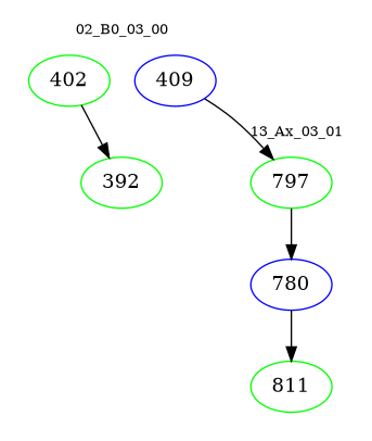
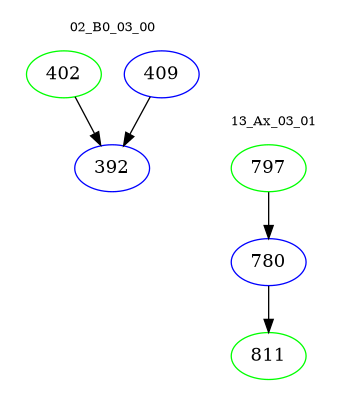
  digraph {
    node [color=green]
    edge [color=black]
    n1 [label=797]
    n2 [color=blue label=780]
    n3 [label=811]
    n4 [label=402]
    n5 [color=blue label=409]
-   n6 [label=392]
+   n6 [color=blue label=392]
    subgraph cluster_1 {
      color=white
      fontsize=10
      label="13_Ax_03_01"
      n1
      n2
      n3
    }
    subgraph cluster_2 {
      color=white
      fontsize=10
      label="02_B0_03_00"
      n4
      n5
      n6
    }
    n1 -> n2
    n2 -> n3
    n4 -> n6
-   n5 -> n1
+   n5 -> n6
  }
